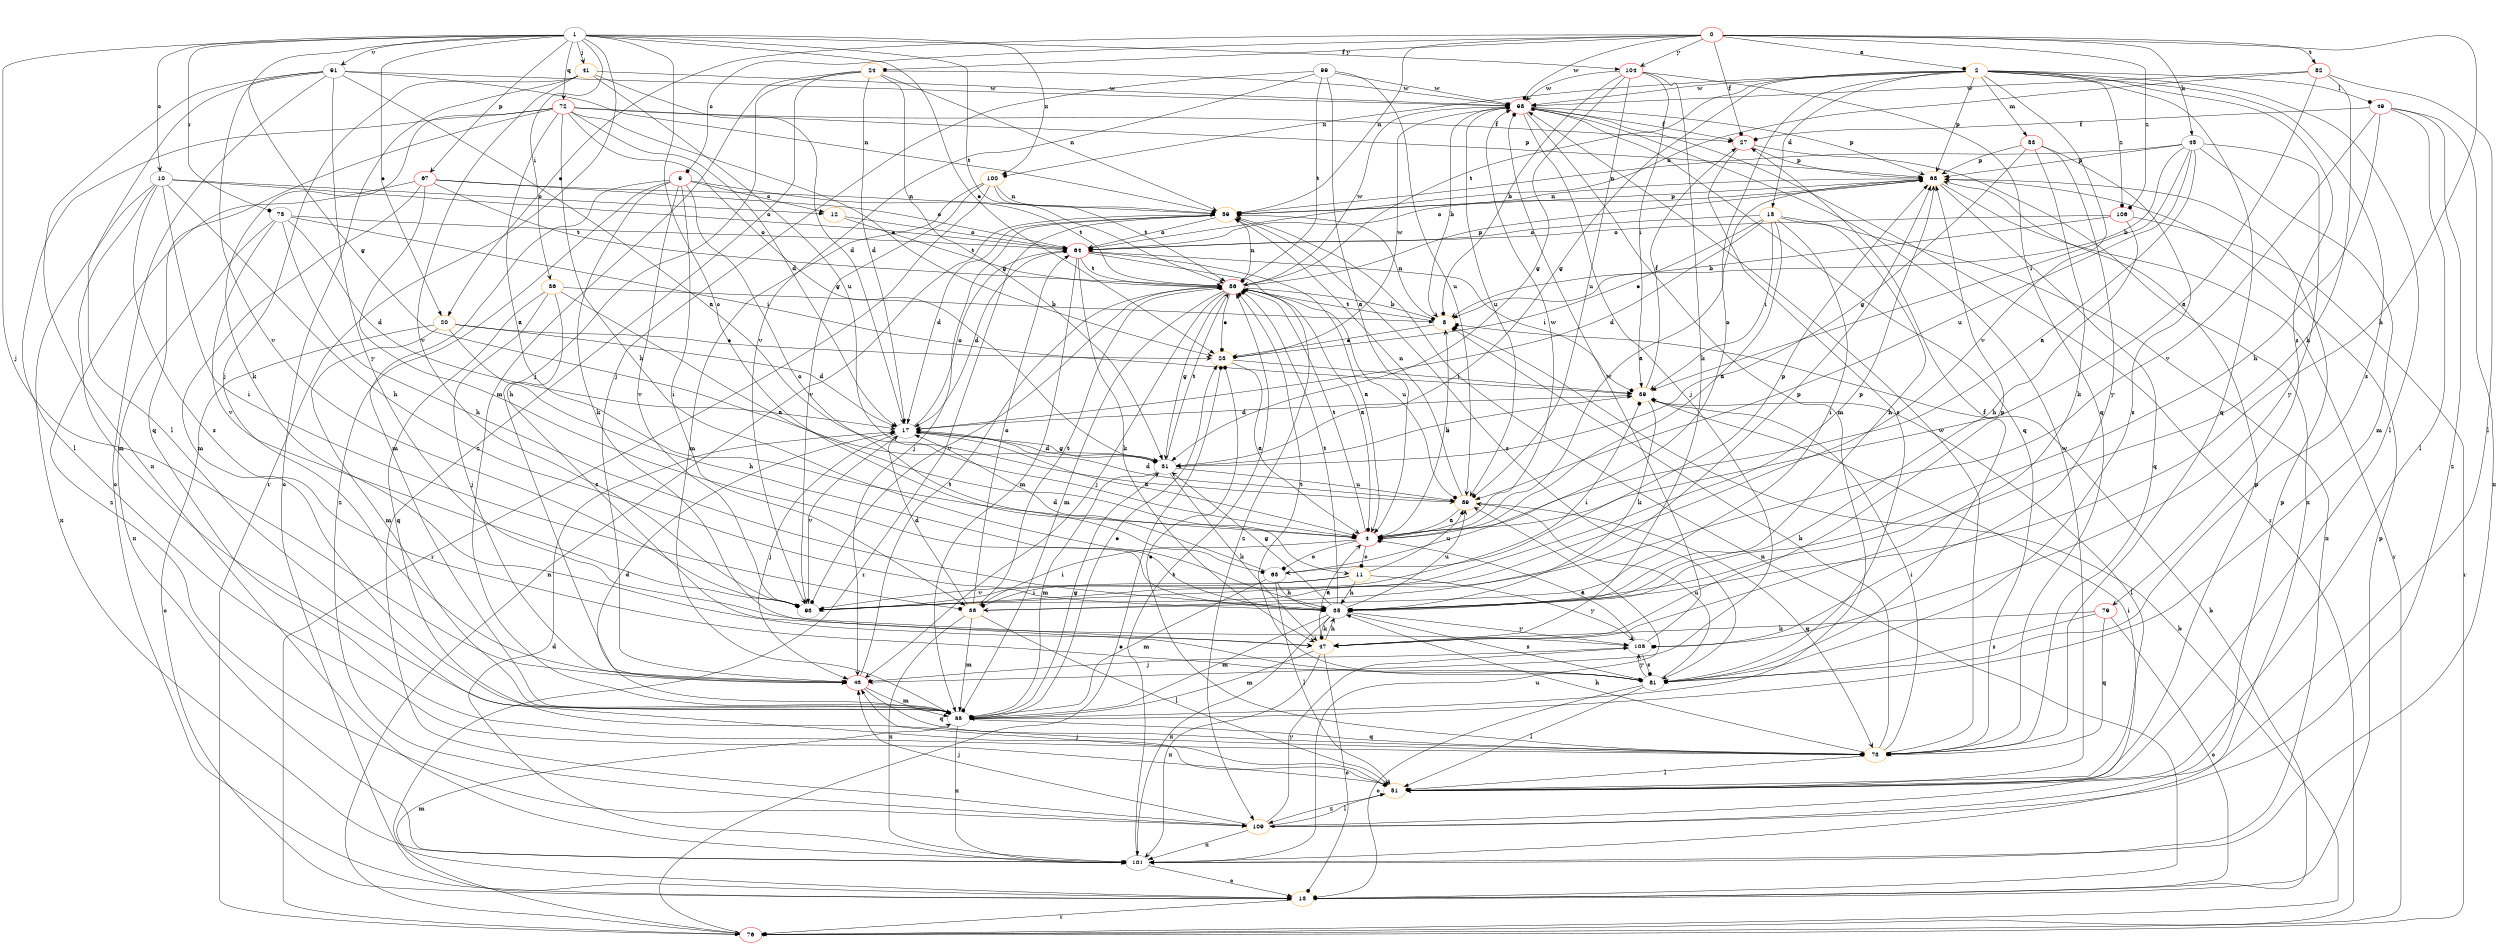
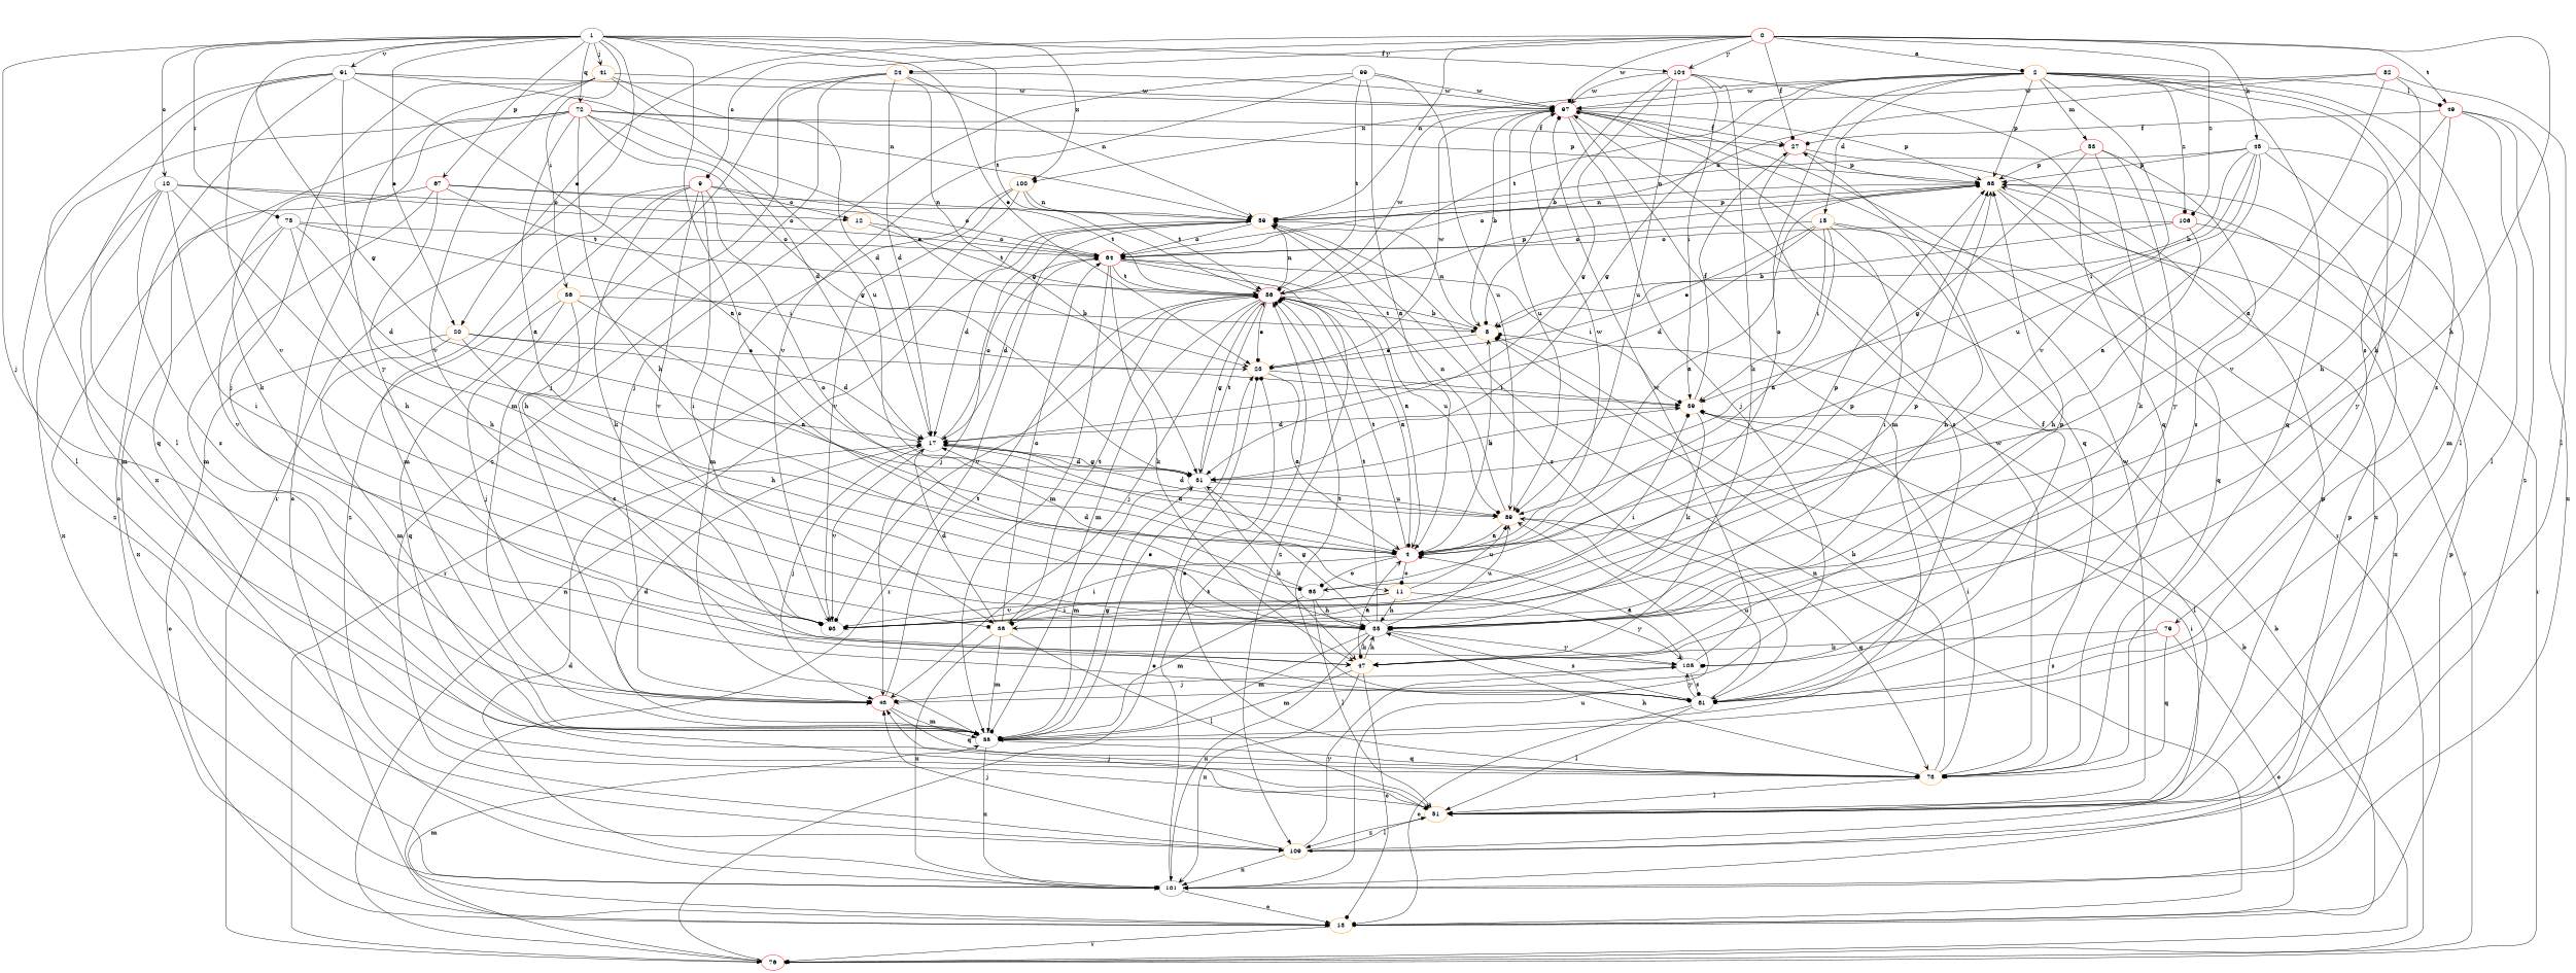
  strict digraph {
    node [color=darkorange]
    edge [arrowhead=normal]
    0 [color=red]
    2
    9 [color=red]
    20
    24
    27 [color=red]
    35 [color=gray40]
    45 [color=gray40]
    59
    82 [color=red]
-   97 [color=red label=98]
+   97 [color=red]
    104 [color=red]
    106 [color=red]
    31 [color=gray40]
    86 [color=red]
    100
    15
    49 [color=red]
    51
    53 [color=red]
    63 [color=gray40]
    68
    73
    79 [color=red]
    81 [color=gray40]
    93 [color=gray40]
    38
    12
    47
    55 [color=gray40]
    109
    n32 [label=23]
    13
    17 [color=gray40]
    43 [color=red]
    101 [color=gray40]
    89
    105 [color=gray40]
    4 [color=red]
    8
    39
    76 [color=red]
    64 [color=red]
    99 [color=gray40]
    1 [color=gray40]
    10 [color=gray40]
    11
    36
    41
    67 [color=red]
    72 [color=red]
    75 [color=gray40]
    91 [color=gray40]
    0 -> 2 [arrowhead=dot label=a]
    0 -> 9 [arrowhead=dot label=c]
    0 -> 20 [label=e]
    0 -> 24 [arrowhead=dot label=f]
    0 -> 27 [arrowhead=dot label=f]
    0 -> 35 [label=h]
    0 -> 45 [label=k]
    0 -> 59 [label=n]
-   0 -> 82 [label=t]
+   0 -> 49 [label=t]
    0 -> 97 [arrowhead=dot label=w]
    0 -> 104 [arrowhead=vee label=y]
    0 -> 106 [arrowhead=dot label=z]
    2 -> 97 [label=w]
    2 -> 106 [arrowhead=dot label=z]
    2 -> 31 [arrowhead=vee label=g]
    2 -> 86 [arrowhead=vee label=t]
    2 -> 100 [arrowhead=dot label=x]
    2 -> 15 [label=d]
    2 -> 49 [arrowhead=dot label=l]
    2 -> 51 [arrowhead=vee label=l]
    2 -> 53 [label=m]
    2 -> 63 [arrowhead=vee label=o]
    2 -> 68 [arrowhead=vee label=p]
    2 -> 73 [arrowhead=dot label=q]
    2 -> 79 [arrowhead=vee label=s]
    2 -> 81 [arrowhead=dot label=s]
    2 -> 93 [arrowhead=dot label=v]
    9 -> 86 [arrowhead=vee label=t]
    9 -> 63 [arrowhead=dot label=o]
    9 -> 93 [arrowhead=dot label=v]
    9 -> 38 [label=i]
    9 -> 12 [label=c]
    9 -> 47 [arrowhead=vee label=k]
    9 -> 55 [arrowhead=vee label=m]
    9 -> 109 [label=z]
    20 -> 35 [label=h]
    20 -> 55 [arrowhead=vee label=m]
    20 -> n32 [arrowhead=vee label=e]
    20 -> 13 [label=c]
    20 -> 17 [label=d]
    24 -> 59 [arrowhead=vee label=n]
    24 -> 97 [arrowhead=vee label=w]
    24 -> 31 [label=g]
    24 -> 55 [label=m]
    24 -> 109 [arrowhead=vee label=z]
    24 -> 17 [label=d]
    24 -> 43 [arrowhead=vee label=j]
    27 -> 68 [arrowhead=dot label=p]
    27 -> 81 [arrowhead=dot label=s]
    27 -> 101 [label=x]
    35 -> 31 [arrowhead=vee label=g]
    35 -> 86 [arrowhead=dot label=t]
    35 -> 81 [label=s]
    35 -> 47 [arrowhead=dot label=k]
    35 -> 55 [arrowhead=vee label=m]
    35 -> 101 [label=x]
    35 -> 89 [arrowhead=vee label=u]
    35 -> 105 [label=y]
    45 -> 59 [arrowhead=dot label=n]
    45 -> 68 [label=p]
    45 -> 55 [arrowhead=vee label=m]
    45 -> 89 [label=u]
    45 -> 105 [label=y]
    45 -> 4 [arrowhead=vee label=a]
    45 -> 8 [label=b]
    45 -> 39 [label=i]
    59 -> 68 [arrowhead=dot label=p]
    59 -> 81 [arrowhead=vee label=s]
    59 -> 17 [label=d]
    59 -> 43 [arrowhead=vee label=j]
    59 -> 76 [arrowhead=vee label=r]
    59 -> 64 [arrowhead=vee label=o]
    82 -> 35 [arrowhead=dot label=h]
    82 -> 97 [label=w]
    82 -> 51 [arrowhead=vee label=l]
    82 -> 4 [label=a]
    82 -> 64 [label=o]
    97 -> 27 [arrowhead=vee label=f]
    97 -> 68 [arrowhead=vee label=p]
    97 -> 73 [label=q]
    97 -> 55 [arrowhead=dot label=m]
    97 -> 43 [arrowhead=vee label=j]
    97 -> 89 [arrowhead=vee label=u]
    97 -> 8 [arrowhead=vee label=b]
    97 -> 76 [arrowhead=dot label=r]
    104 -> 97 [arrowhead=vee label=w]
    104 -> 31 [label=g]
    104 -> 73 [arrowhead=vee label=q]
    104 -> 47 [label=k]
    104 -> 89 [arrowhead=dot label=u]
    104 -> 8 [arrowhead=dot label=b]
    104 -> 39 [label=i]
    106 -> 35 [arrowhead=dot label=h]
    106 -> 8 [arrowhead=vee label=b]
    106 -> 76 [label=r]
    106 -> 64 [arrowhead=dot label=o]
    31 -> 86 [arrowhead=vee label=t]
    31 -> 47 [arrowhead=vee label=k]
    31 -> 55 [arrowhead=dot label=m]
    31 -> 17 [arrowhead=dot label=d]
    31 -> 89 [label=u]
    31 -> 39 [label=i]
    86 -> 59 [label=n]
    86 -> 97 [arrowhead=dot label=w]
    86 -> 31 [arrowhead=vee label=g]
    86 -> 68 [arrowhead=dot label=p]
    86 -> 93 [arrowhead=dot label=v]
    86 -> 55 [arrowhead=dot label=m]
    86 -> n32 [arrowhead=dot label=e]
    86 -> 43 [arrowhead=vee label=j]
    86 -> 89 [arrowhead=dot label=u]
    86 -> 4 [arrowhead=dot label=a]
    86 -> 8 [arrowhead=dot label=b]
    100 -> 59 [arrowhead=dot label=n]
    100 -> 86 [label=t]
    100 -> 93 [arrowhead=vee label=v]
    100 -> 55 [label=m]
    100 -> 76 [label=r]
    15 -> 35 [arrowhead=vee label=h]
    15 -> 38 [arrowhead=vee label=i]
    15 -> n32 [arrowhead=dot label=e]
    15 -> 17 [arrowhead=vee label=d]
    15 -> 101 [arrowhead=vee label=x]
    15 -> 4 [arrowhead=vee label=a]
    15 -> 39 [arrowhead=vee label=i]
    15 -> 64 [arrowhead=dot label=o]
    49 -> 27 [arrowhead=dot label=f]
    49 -> 35 [label=h]
    49 -> 51 [arrowhead=vee label=l]
    49 -> 93 [arrowhead=vee label=v]
    49 -> 109 [label=z]
    49 -> 101 [label=x]
    51 -> 97 [arrowhead=dot label=w]
    51 -> 68 [arrowhead=vee label=p]
    51 -> 109 [label=z]
    51 -> 43 [label=j]
    53 -> 31 [label=g]
    53 -> 68 [arrowhead=vee label=p]
    53 -> 81 [arrowhead=vee label=s]
    53 -> 47 [arrowhead=vee label=k]
    53 -> 105 [arrowhead=dot label=y]
    63 -> 35 [label=h]
    63 -> 51 [arrowhead=vee label=l]
    63 -> 68 [label=p]
    63 -> 55 [arrowhead=dot label=m]
    63 -> 17 [label=d]
    68 -> 59 [label=n]
    68 -> 73 [arrowhead=vee label=q]
    68 -> 4 [label=a]
    68 -> 76 [label=r]
    68 -> 64 [arrowhead=vee label=o]
    73 -> 35 [label=h]
    73 -> 97 [label=w]
-   73 -> 51 [arrowhead=dot label=l]
+   73 -> 51 [label=l]
    73 -> n32 [arrowhead=dot label=e]
    73 -> 8 [arrowhead=dot label=b]
    73 -> 39 [arrowhead=vee label=i]
    79 -> 73 [arrowhead=dot label=q]
    79 -> 81 [arrowhead=dot label=s]
    79 -> 47 [arrowhead=vee label=k]
    79 -> 13 [arrowhead=dot label=c]
    81 -> 27 [label=f]
    81 -> 86 [arrowhead=dot label=t]
    81 -> 51 [label=l]
    81 -> 13 [arrowhead=dot label=c]
    81 -> 89 [arrowhead=vee label=u]
    81 -> 105 [arrowhead=vee label=y]
    93 -> 68 [arrowhead=vee label=p]
    93 -> 39 [arrowhead=dot label=i]
    38 -> 86 [arrowhead=dot label=t]
    38 -> 51 [arrowhead=vee label=l]
    38 -> 68 [label=p]
    38 -> 55 [label=m]
    38 -> 17 [arrowhead=vee label=d]
    38 -> 101 [arrowhead=dot label=x]
    38 -> 64 [label=o]
    12 -> 86 [arrowhead=vee label=t]
    12 -> 64 [arrowhead=dot label=o]
    47 -> 35 [arrowhead=vee label=h]
    47 -> 68 [label=p]
    47 -> 55 [label=m]
    47 -> 13 [arrowhead=dot label=c]
    47 -> 101 [arrowhead=vee label=x]
    47 -> 4 [arrowhead=vee label=a]
    55 -> 31 [arrowhead=vee label=g]
    55 -> 73 [arrowhead=dot label=q]
    55 -> n32 [label=e]
    55 -> 17 [label=d]
    55 -> 101 [label=x]
    109 -> 51 [label=l]
    109 -> 68 [arrowhead=vee label=p]
    109 -> 43 [label=j]
    109 -> 101 [label=x]
    109 -> 105 [label=y]
    109 -> 39 [arrowhead=dot label=i]
    n32 -> 97 [arrowhead=dot label=w]
    n32 -> 4 [arrowhead=vee label=a]
    n32 -> 39 [label=i]
    13 -> 59 [label=n]
    13 -> 68 [arrowhead=vee label=p]
    13 -> 55 [arrowhead=vee label=m]
    13 -> 8 [arrowhead=dot label=b]
    13 -> 76 [label=r]
    17 -> 31 [arrowhead=dot label=g]
    17 -> 93 [label=v]
    17 -> 43 [label=j]
    17 -> 4 [label=a]
    17 -> 64 [arrowhead=dot label=o]
    43 -> 86 [label=t]
    43 -> 73 [arrowhead=dot label=q]
    43 -> 55 [label=m]
    101 -> 86 [label=t]
    101 -> 13 [label=c]
    101 -> 17 [arrowhead=dot label=d]
    101 -> 89 [arrowhead=vee label=u]
    89 -> 59 [arrowhead=vee label=n]
    89 -> 73 [arrowhead=vee label=q]
    89 -> 17 [arrowhead=vee label=d]
    89 -> 4 [arrowhead=dot label=a]
    105 -> 97 [arrowhead=dot label=w]
    105 -> 81 [arrowhead=dot label=s]
    105 -> 43 [arrowhead=dot label=j]
    105 -> 4 [arrowhead=dot label=a]
    4 -> 97 [label=w]
    4 -> 86 [arrowhead=dot label=t]
    4 -> 63 [arrowhead=dot label=o]
    4 -> 38 [arrowhead=vee label=i]
    4 -> 8 [arrowhead=vee label=b]
    4 -> 11 [arrowhead=dot label=c]
    8 -> 59 [arrowhead=dot label=n]
    8 -> 86 [label=t]
    8 -> n32 [arrowhead=vee label=e]
    39 -> 27 [label=f]
    39 -> 35 [arrowhead=dot label=k]
    39 -> 51 [label=l]
    39 -> 17 [arrowhead=dot label=d]
    76 -> 59 [label=n]
    76 -> n32 [arrowhead=dot label=e]
    76 -> 8 [arrowhead=dot label=b]
    64 -> 86 [arrowhead=vee label=t]
    64 -> 47 [arrowhead=vee label=k]
    64 -> 55 [label=m]
    64 -> 109 [label=z]
    64 -> 17 [label=d]
    64 -> 4 [arrowhead=vee label=a]
    64 -> 39 [arrowhead=dot label=i]
    99 -> 97 [arrowhead=dot label=w]
    99 -> 86 [arrowhead=dot label=t]
    99 -> 93 [arrowhead=vee label=v]
    99 -> 43 [arrowhead=dot label=j]
    99 -> 89 [arrowhead=vee label=u]
    99 -> 4 [label=a]
    1 -> 20 [label=e]
    1 -> 104 [label=y]
    1 -> 31 [arrowhead=dot label=g]
    1 -> 86 [arrowhead=vee label=t]
    1 -> 100 [label=x]
    1 -> n32 [label=e]
    1 -> 43 [label=j]
    1 -> 76 [label=r]
    1 -> 10 [arrowhead=vee label=c]
    1 -> 11 [arrowhead=vee label=c]
    1 -> 36 [arrowhead=vee label=i]
    1 -> 41 [arrowhead=vee label=j]
    1 -> 67 [arrowhead=vee label=p]
    1 -> 72 [arrowhead=vee label=q]
    1 -> 75 [arrowhead=dot label=r]
    1 -> 91 [arrowhead=vee label=v]
    10 -> 35 [arrowhead=vee label=h]
    10 -> 81 [arrowhead=dot label=s]
    10 -> 38 [arrowhead=dot label=i]
    10 -> 12 [label=c]
    10 -> 55 [arrowhead=dot label=m]
    10 -> 101 [arrowhead=dot label=x]
    10 -> 64 [arrowhead=vee label=o]
    11 -> 35 [label=h]
    11 -> 93 [label=v]
    11 -> 38 [arrowhead=dot label=i]
    11 -> 89 [label=u]
    11 -> 105 [arrowhead=vee label=y]
    36 -> 73 [arrowhead=dot label=q]
    36 -> 81 [arrowhead=dot label=s]
    36 -> 43 [arrowhead=vee label=j]
    36 -> 4 [arrowhead=dot label=a]
    36 -> 8 [label=b]
    41 -> 97 [label=w]
    41 -> 93 [arrowhead=dot label=v]
    41 -> 13 [arrowhead=dot label=c]
    41 -> 17 [arrowhead=vee label=d]
    41 -> 43 [arrowhead=dot label=j]
    41 -> 89 [arrowhead=vee label=u]
    67 -> 35 [arrowhead=dot label=h]
    67 -> 59 [arrowhead=dot label=n]
    67 -> 86 [arrowhead=vee label=t]
    67 -> 55 [label=m]
    67 -> 109 [label=z]
    67 -> 64 [label=o]
    72 -> 27 [label=f]
    72 -> 35 [label=h]
    72 -> 31 [arrowhead=vee label=g]
    72 -> 51 [arrowhead=vee label=l]
    72 -> 68 [label=p]
    72 -> 73 [label=q]
    72 -> 47 [arrowhead=vee label=k]
    72 -> n32 [arrowhead=vee label=e]
    72 -> 17 [arrowhead=vee label=d]
    72 -> 4 [label=a]
    75 -> 35 [arrowhead=dot label=h]
    75 -> 93 [label=v]
    75 -> 17 [arrowhead=vee label=d]
    75 -> 101 [arrowhead=vee label=x]
    75 -> 39 [arrowhead=vee label=i]
    75 -> 64 [arrowhead=vee label=o]
    91 -> 59 [arrowhead=dot label=n]
    91 -> 97 [label=w]
    91 -> 51 [arrowhead=dot label=l]
    91 -> 93 [arrowhead=dot label=v]
    91 -> 13 [arrowhead=vee label=c]
    91 -> 101 [label=x]
    91 -> 105 [arrowhead=vee label=y]
    91 -> 4 [arrowhead=dot label=a]
  }
